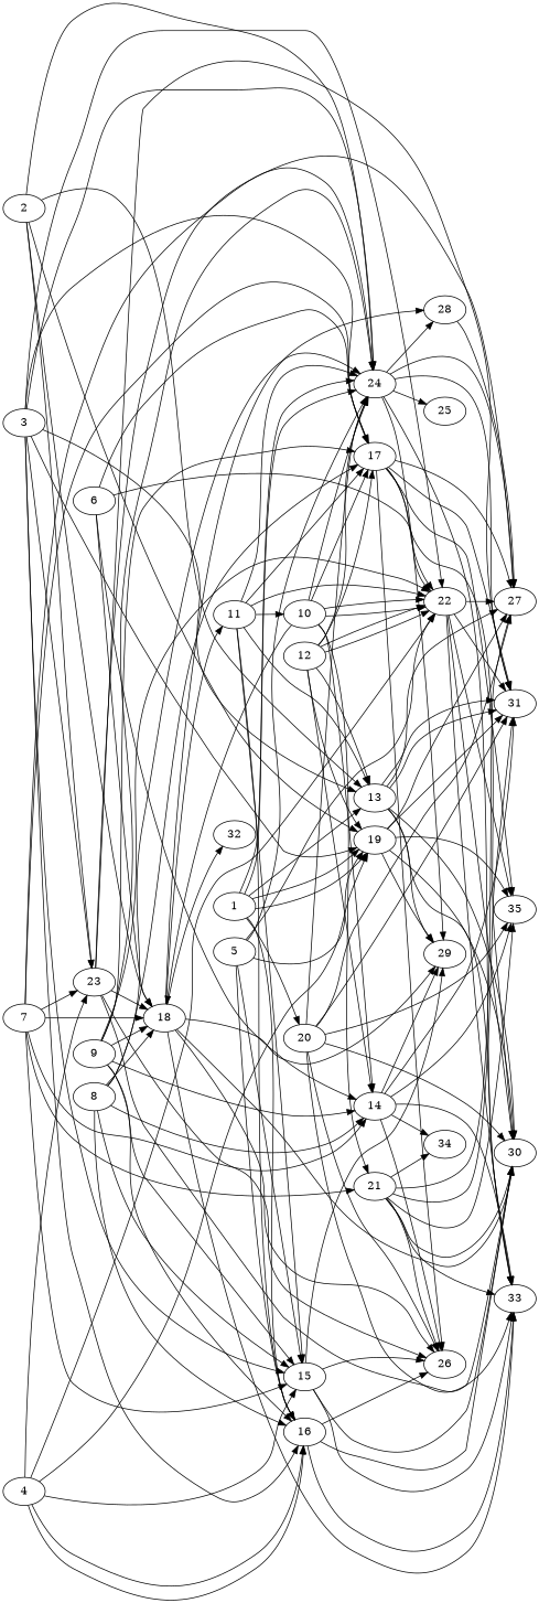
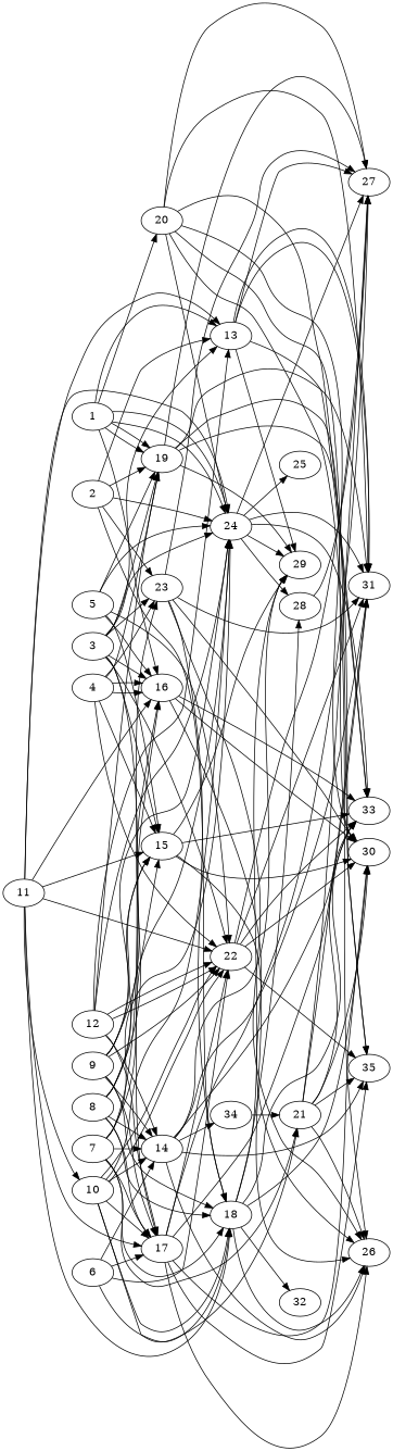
  digraph {
    rankdir=LR
    node [alpha=0.10]
    1 [alpha=0.13 expect_size=20250624]
    13 [alpha=0.13 expect_size=48777216]
    16 [alpha=0.11 expect_size=21886976]
    19 [alpha=0.08 expect_size=14221312]
    20 [alpha=0.07 expect_size=41287680]
    24 [alpha=0.15 expect_size=32603136]
    27 [alpha=0.05 expect_size=39917568]
    29 [alpha=0.14 expect_size=6949888]
    30 [alpha=0.00 expect_size=26995712]
    31 [alpha=0.12 expect_size=42964992]
    33 [alpha=0.13 expect_size=45798400]
    14 [alpha=0.02 expect_size=23761920]
    26 [alpha=0.19 expect_size=14836736]
    34 [expect_size=10268672]
    35 [alpha=0.03 expect_size=45234176]
    28 [alpha=0.17 expect_size=51648512]
    25 [alpha=0.02 expect_size=38330368]
    2 [alpha=0.19 expect_size=37715968]
    18 [alpha=0.01 expect_size=24854528]
    23 [alpha=0.05 expect_size=49930240]
    32 [alpha=0.03 expect_size=22679552]
    3 [alpha=0.09 expect_size=44744704]
    15 [expect_size=41709568]
    17 [alpha=0.05 expect_size=50836480]
    22 [expect_size=33028096]
    4 [alpha=0.08 expect_size=40016896]
    5 [alpha=0.12 expect_size=45285376]
    6 [alpha=0.12 expect_size=29237248]
    7 [alpha=0.09 expect_size=26324992]
    21 [alpha=0.11 expect_size=10051584]
    8 [alpha=0.15 expect_size=21121024]
    9 [alpha=0.11 expect_size=15497216]
    10 [alpha=0.07 expect_size=26116096]
    11 [expect_size=19264512]
    12 [alpha=0.07 expect_size=50506752]
    1 -> 13
    1 -> 16
    1 -> 19
    1 -> 19
    1 -> 20
    1 -> 24
    1 -> 24
    13 -> 27
    13 -> 29
-   13 -> 30
    13 -> 31
    13 -> 31
    13 -> 33
    16 -> 30
    16 -> 33
    16 -> 26
    19 -> 27
    19 -> 29
    19 -> 30
    19 -> 31
    19 -> 35
    20 -> 24
    20 -> 27
    20 -> 30
    20 -> 31
    20 -> 33
    20 -> 26
    20 -> 35
    24 -> 27
    24 -> 29
    24 -> 31
    24 -> 33
    24 -> 28
    24 -> 25
    14 -> 29
    14 -> 31
    14 -> 33
    14 -> 26
    14 -> 34
    14 -> 35
    28 -> 27
    2 -> 13
    2 -> 19
    2 -> 24
    2 -> 18
    2 -> 23
    18 -> 29
    18 -> 30
    18 -> 33
    18 -> 26
    18 -> 28
    18 -> 32
    23 -> 27
    23 -> 30
    23 -> 31
    23 -> 26
    23 -> 18
    3 -> 13
    3 -> 16
    3 -> 19
    3 -> 24
    3 -> 23
    3 -> 15
    3 -> 17
    3 -> 22
    15 -> 29
    15 -> 30
    15 -> 33
    15 -> 26
    17 -> 27
    17 -> 30
    17 -> 31
    17 -> 26
    17 -> 35
    17 -> 22
    22 -> 27
    22 -> 30
    22 -> 31
    22 -> 33
    22 -> 35
    4 -> 16
    4 -> 16
    4 -> 19
    4 -> 23
    4 -> 15
    4 -> 22
    5 -> 16
    5 -> 19
    5 -> 24
    5 -> 15
    5 -> 22
    6 -> 14
    6 -> 18
    6 -> 17
    6 -> 22
    7 -> 24
    7 -> 14
    7 -> 18
    7 -> 23
    7 -> 15
    7 -> 17
    7 -> 21
    21 -> 27
    21 -> 30
    21 -> 31
    21 -> 33
    21 -> 26
-   21 -> 34
+   34 -> 21
    21 -> 35
    8 -> 16
    8 -> 24
    8 -> 14
    8 -> 18
    8 -> 15
    8 -> 17
    9 -> 16
    9 -> 24
    9 -> 14
    9 -> 18
    9 -> 15
    9 -> 17
    9 -> 22
    10 -> 24
    10 -> 14
    10 -> 18
    10 -> 17
    10 -> 22
    10 -> 22
    10 -> 21
    11 -> 13
    11 -> 16
    11 -> 24
-   18 -> 11
+   11 -> 18
    11 -> 15
    11 -> 17
    11 -> 22
    11 -> 10
    12 -> 13
    12 -> 19
    12 -> 24
    12 -> 14
    12 -> 17
    12 -> 22
    12 -> 22
  }
